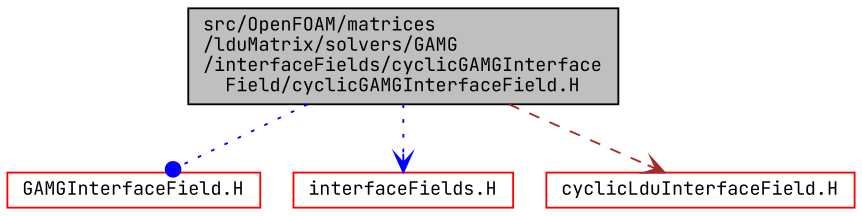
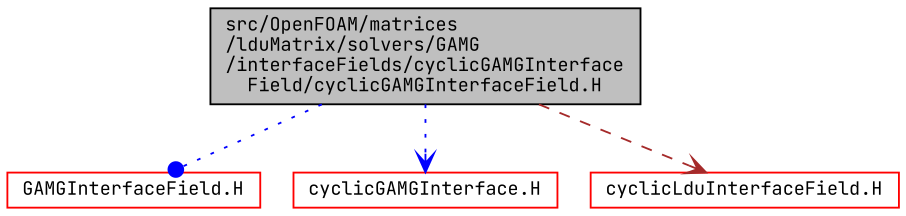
  digraph {
    fontname="JetBrains Mono"
    node [color=red fontname="JetBrains Mono" fontsize=10 shape=record]
    edge [color=blue fontname="JetBrains Mono" fontsize=10 labelfontname=FreeSans labelfontsize=10 style=dotted arrowhead=vee]
    n1 [color=black fillcolor=grey75 fontcolor=black height=0.2 label="src/OpenFOAM/matrices\l/lduMatrix/solvers/GAMG\l/interfaceFields/cyclicGAMGInterface\lField/cyclicGAMGInterfaceField.H" style=filled width=0.4]
    n2 [height=0.2 label="GAMGInterfaceField.H" width=0.4]
-   n3 [height=0.2 label="interfaceFields.H" width=0.4]
+   n3 [height=0.2 label="cyclicGAMGInterface.H" width=0.4]
    n4 [height=0.2 label="cyclicLduInterfaceField.H" width=0.4]
    n1 -> n2 [arrowhead=dot]
    n1 -> n3
    n1 -> n4 [color=brown style=dashed]
  }
